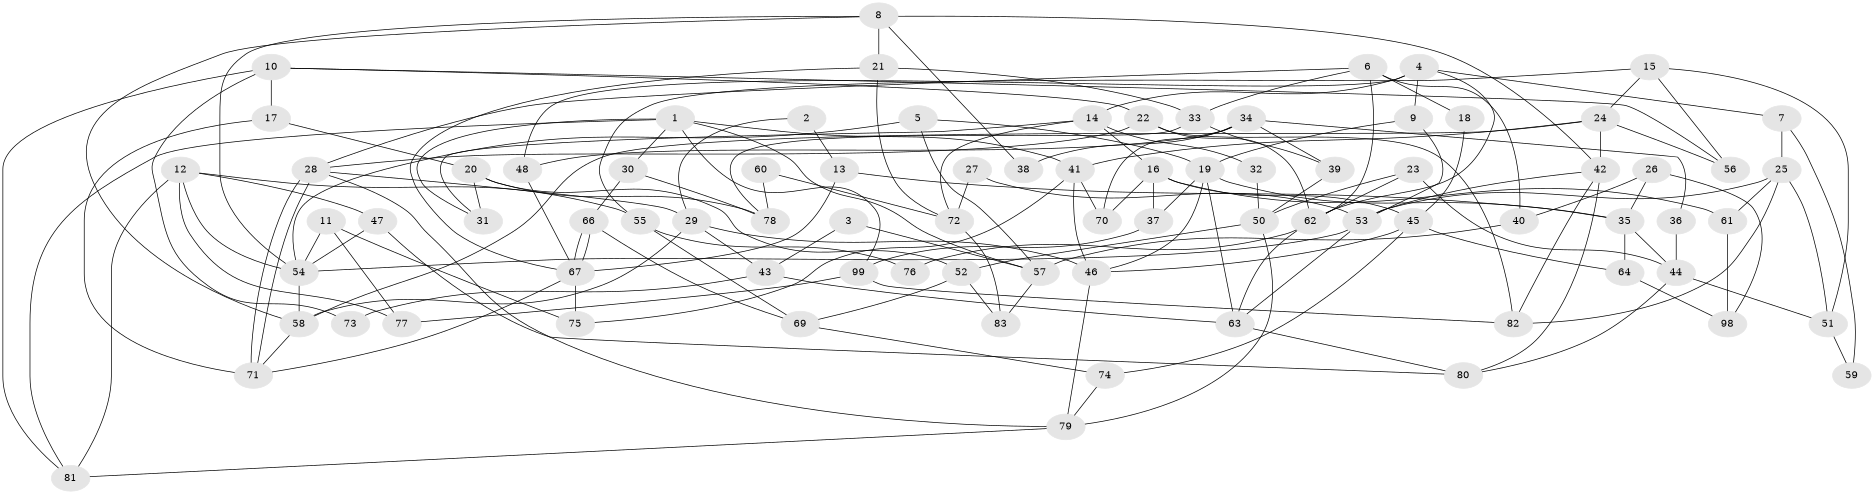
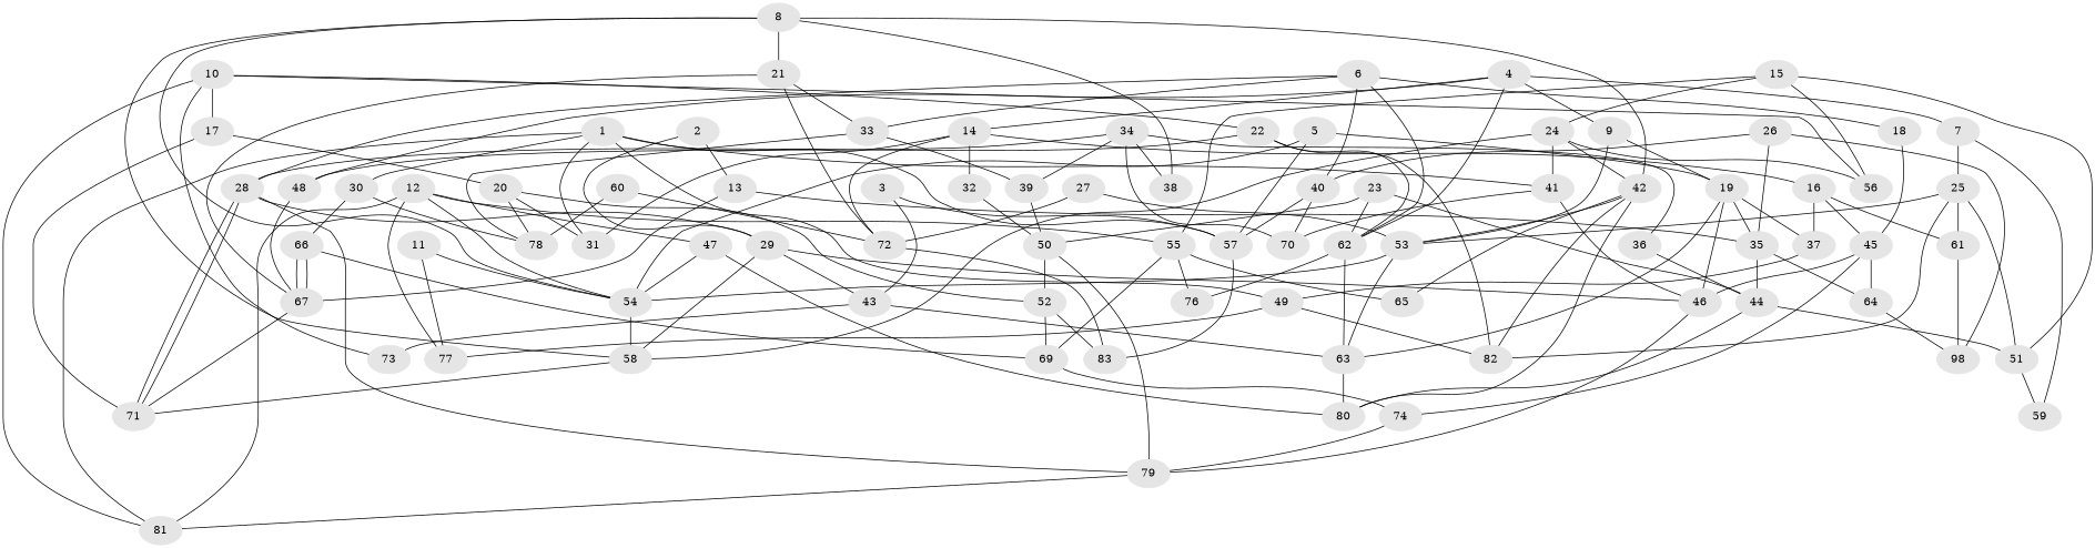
  graph {
    node [color=gray90 style=filled]
    1
    30
    31
    41
-   49 [label=99]
+   49
    57
    81
    78
    66
-   75
    46
    70
    77
    82
    83
    2
    13
    29
    35
    67
    43
    58
    3
    73
    63
    4
    7
    9
    14
    48
    62
    25
    59
    19
    53
    16
    32
    72
    76
    5
    54
    37
    6
    18
    28
    33
    40
    45
    71
    79
    39
    51
    61
    8
    21
    38
    42
+   65
    80
    10
    17
    22
    56
    20
    11
    12
    47
    55
    52
    69
    44
    64
    50
    15
    24
    74
    n77 [label=98]
    23
    26
    27
    34
    36
    60
    1 -- 30
    1 -- 31
    1 -- 41
    1 -- 49
    1 -- 57
    1 -- 81
    30 -- 78
    30 -- 66
-   41 -- 75
    41 -- 46
    41 -- 70
    49 -- 77
    49 -- 82
    57 -- 83
    66 -- 67
    66 -- 67
    66 -- 69
    46 -- 79
    2 -- 13
    2 -- 29
    13 -- 35
    13 -- 67
    29 -- 46
    29 -- 43
    29 -- 58
    35 -- 44
    35 -- 64
-   67 -- 75
    67 -- 71
    43 -- 73
    43 -- 63
    58 -- 71
    3 -- 57
    3 -- 43
    63 -- 80
    4 -- 7
    4 -- 9
    4 -- 14
    4 -- 48
    4 -- 62
    7 -- 25
    7 -- 59
    9 -- 19
    9 -- 53
    14 -- 31
    14 -- 16
    14 -- 32
    14 -- 72
    48 -- 67
    62 -- 63
    62 -- 76
    25 -- 82
    25 -- 53
    25 -- 51
    25 -- 61
    19 -- 46
    19 -- 35
    19 -- 63
    19 -- 37
    53 -- 63
    53 -- 54
    16 -- 37
    16 -- 45
    16 -- 61
    32 -- 50
    72 -- 83
    5 -- 57
    5 -- 19
    5 -- 54
    54 -- 58
    37 -- 49
    6 -- 62
    6 -- 18
    6 -- 28
    6 -- 33
    6 -- 40
    18 -- 45
    28 -- 29
    28 -- 71
    28 -- 71
    28 -- 79
    33 -- 78
    33 -- 39
    40 -- 57
-   16 -- 70
+   40 -- 70
    45 -- 46
    45 -- 64
    45 -- 74
    79 -- 81
    39 -- 50
    51 -- 59
    61 -- n77
    8 -- 58
    8 -- 54
    8 -- 21
    8 -- 38
    8 -- 42
    21 -- 67
    21 -- 72
    21 -- 33
    42 -- 82
    42 -- 53
+   42 -- 65
    42 -- 80
    10 -- 81
    10 -- 73
    10 -- 17
    10 -- 22
    10 -- 56
    17 -- 71
    17 -- 20
    22 -- 82
    22 -- 62
    22 -- 28
    20 -- 31
    20 -- 78
    20 -- 52
-   11 -- 75
    11 -- 77
    11 -- 54
    12 -- 81
    12 -- 77
    12 -- 54
    12 -- 47
    12 -- 55
    47 -- 54
    47 -- 80
    55 -- 76
+   55 -- 65
    55 -- 69
    52 -- 83
    52 -- 69
    69 -- 74
    44 -- 51
    44 -- 80
    64 -- n77
    50 -- 79
    50 -- 52
    15 -- 51
    15 -- 56
    15 -- 55
    15 -- 24
    24 -- 41
    24 -- 58
    24 -- 42
    24 -- 56
    74 -- 79
    23 -- 62
    23 -- 44
    23 -- 50
    26 -- 35
    26 -- 40
    26 -- n77
    27 -- 53
    27 -- 72
    34 -- 70
    34 -- 48
    34 -- 39
    34 -- 38
    34 -- 36
    36 -- 44
    60 -- 78
    60 -- 72
  }
